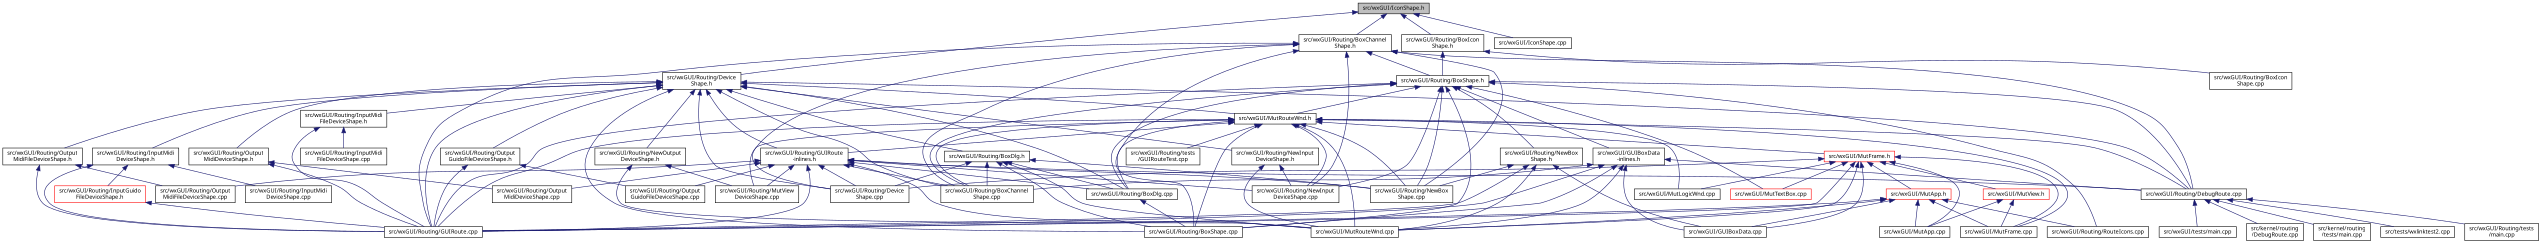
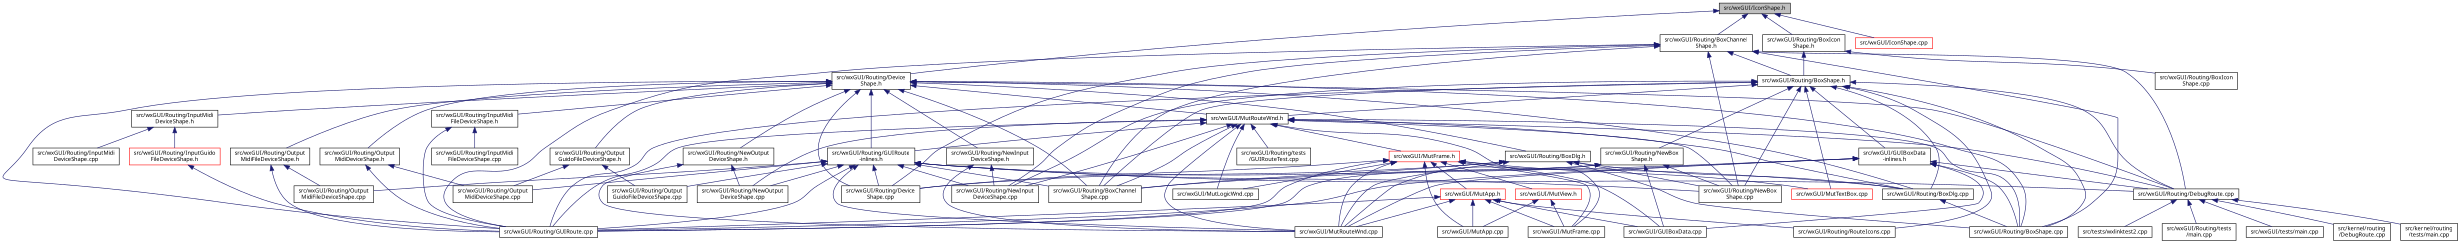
  digraph {
    node [color=black fillcolor=white fontname=Sans fontsize=10 shape=record style=filled]
    edge [color=midnightblue dir=back fontname=Sans fontsize=10 labelfontname=Sans labelfontsize=10 style=solid]
    n1 [fillcolor=grey75 fontcolor=black height=0.2 label="src/wxGUI/IconShape.h" width=0.4]
    n2 [height=0.2 label="src/wxGUI/Routing/Device\lShape.h" width=0.4]
    n3 [height=0.2 label="src/wxGUI/Routing/BoxChannel\lShape.h" width=0.4]
    n4 [height=0.2 label="src/wxGUI/Routing/BoxIcon\lShape.h" width=0.4]
-   n5 [height=0.2 label="src/wxGUI/IconShape.cpp" width=0.4]
+   n5 [color=red height=0.2 label="src/wxGUI/IconShape.cpp" width=0.4]
    n6 [height=0.2 label="src/wxGUI/MutRouteWnd.h" width=0.4]
    n7 [height=0.2 label="src/wxGUI/Routing/GUIRoute.cpp" width=0.4]
    n8 [height=0.2 label="src/wxGUI/Routing/Device\lShape.cpp" width=0.4]
    n9 [height=0.2 label="src/wxGUI/Routing/GUIRoute\l-inlines.h" width=0.4]
    n10 [height=0.2 label="src/wxGUI/Routing/BoxChannel\lShape.cpp" width=0.4]
    n11 [height=0.2 label="src/wxGUI/Routing/BoxDlg.cpp" width=0.4]
    n12 [height=0.2 label="src/wxGUI/Routing/BoxShape.cpp" width=0.4]
    n13 [height=0.2 label="src/wxGUI/Routing/DebugRoute.cpp" width=0.4]
    n14 [height=0.2 label="src/wxGUI/Routing/BoxDlg.h" width=0.4]
    n15 [height=0.2 label="src/wxGUI/Routing/NewInput\lDeviceShape.h" width=0.4]
    n16 [height=0.2 label="src/wxGUI/Routing/NewOutput\lDeviceShape.h" width=0.4]
    n17 [height=0.2 label="src/wxGUI/Routing/Output\lMidiDeviceShape.h" width=0.4]
    n18 [height=0.2 label="src/wxGUI/Routing/Output\lMidiFileDeviceShape.h" width=0.4]
    n19 [height=0.2 label="src/wxGUI/Routing/Output\lGuidoFileDeviceShape.h" width=0.4]
    n20 [height=0.2 label="src/wxGUI/Routing/InputMidi\lDeviceShape.h" width=0.4]
    n21 [height=0.2 label="src/wxGUI/Routing/InputMidi\lFileDeviceShape.h" width=0.4]
    n22 [height=0.2 label="src/wxGUI/Routing/NewBox\lShape.cpp" width=0.4]
    n23 [height=0.2 label="src/wxGUI/Routing/NewInput\lDeviceShape.cpp" width=0.4]
    n24 [height=0.2 label="src/wxGUI/Routing/BoxShape.h" width=0.4]
    n25 [height=0.2 label="src/wxGUI/Routing/BoxIcon\lShape.cpp" width=0.4]
    n26 [color=red height=0.2 label="src/wxGUI/MutFrame.h" width=0.4]
    n27 [height=0.2 label="src/wxGUI/MutFrame.cpp" width=0.4]
    n28 [height=0.2 label="src/wxGUI/MutRouteWnd.cpp" width=0.4]
    n29 [height=0.2 label="src/wxGUI/MutLogicWnd.cpp" width=0.4]
-   n30 [height=0.2 label="src/wxGUI/Routing/MutView\lDeviceShape.cpp" width=0.4]
+   n30 [height=0.2 label="src/wxGUI/Routing/NewOutput\lDeviceShape.cpp" width=0.4]
    n31 [height=0.2 label="src/wxGUI/Routing/tests\l/GUIRouteTest.cpp" width=0.4]
    n32 [height=0.2 label="src/wxGUI/Routing/Output\lGuidoFileDeviceShape.cpp" width=0.4]
    n33 [height=0.2 label="src/wxGUI/Routing/Output\lMidiDeviceShape.cpp" width=0.4]
    n34 [height=0.2 label="src/wxGUI/Routing/Output\lMidiFileDeviceShape.cpp" width=0.4]
    n35 [height=0.2 label="src/kernel/routing\l/DebugRoute.cpp" width=0.4]
    n36 [height=0.2 label="src/kernel/routing\l/tests/main.cpp" width=0.4]
    n37 [height=0.2 label="src/tests/wxlinktest2.cpp" width=0.4]
    n38 [height=0.2 label="src/wxGUI/Routing/tests\l/main.cpp" width=0.4]
    n39 [height=0.2 label="src/wxGUI/tests/main.cpp" width=0.4]
    n40 [color=red height=0.2 label="src/wxGUI/Routing/InputGuido\lFileDeviceShape.h" width=0.4]
    n41 [height=0.2 label="src/wxGUI/Routing/InputMidi\lDeviceShape.cpp" width=0.4]
    n42 [height=0.2 label="src/wxGUI/Routing/InputMidi\lFileDeviceShape.cpp" width=0.4]
    n43 [color=red height=0.2 label="src/wxGUI/MutApp.h" width=0.4]
    n44 [height=0.2 label="src/wxGUI/GUIBoxData.cpp" width=0.4]
    n45 [height=0.2 label="src/wxGUI/MutApp.cpp" width=0.4]
    n46 [color=red height=0.2 label="src/wxGUI/MutView.h" width=0.4]
    n47 [color=red height=0.2 label="src/wxGUI/MutTextBox.cpp" width=0.4]
    n48 [height=0.2 label="src/wxGUI/Routing/RouteIcons.cpp" width=0.4]
    n49 [height=0.2 label="src/wxGUI/GUIBoxData\l-inlines.h" width=0.4]
    n50 [height=0.2 label="src/wxGUI/Routing/NewBox\lShape.h" width=0.4]
    n1 -> n2
    n1 -> n3
    n1 -> n4
    n1 -> n5
    n2 -> n6
    n2 -> n7
    n2 -> n8
    n2 -> n9
    n2 -> n10
    n2 -> n11
    n2 -> n12
    n2 -> n13
    n2 -> n14
    n2 -> n15
    n2 -> n16
    n2 -> n17
    n2 -> n18
    n2 -> n19
    n2 -> n20
    n2 -> n21
    n3 -> n7
    n3 -> n8
    n3 -> n10
    n3 -> n12
    n3 -> n13
    n3 -> n22
    n3 -> n23
    n3 -> n24
    n4 -> n24
    n4 -> n25
    n6 -> n7
    n6 -> n9
    n6 -> n10
    n6 -> n11
    n6 -> n12
    n6 -> n13
    n6 -> n22
    n6 -> n23
    n6 -> n26
    n6 -> n27
    n6 -> n28
    n6 -> n29
    n6 -> n30
    n6 -> n31
    n9 -> n7
    n9 -> n8
    n9 -> n10
    n9 -> n11
    n9 -> n13
    n9 -> n22
    n9 -> n23
    n9 -> n28
    n9 -> n30
    n9 -> n32
    n9 -> n33
    n9 -> n34
    n11 -> n12
    n13 -> n35
    n13 -> n36
    n13 -> n37
    n13 -> n38
    n13 -> n39
    n14 -> n8
    n14 -> n10
    n14 -> n11
    n14 -> n12
    n14 -> n22
    n14 -> n28
    n15 -> n23
    n15 -> n28
    n16 -> n28
    n16 -> n30
    n17 -> n7
    n17 -> n33
    n18 -> n7
    n18 -> n34
-   n19 -> n7
+   n19 -> n33
    n19 -> n32
-   n20 -> n7
    n20 -> n40
    n20 -> n41
    n21 -> n7
    n21 -> n42
    n24 -> n6
    n24 -> n7
    n24 -> n10
    n24 -> n11
    n24 -> n12
    n24 -> n13
    n24 -> n22
    n24 -> n23
    n24 -> n47
    n24 -> n48
    n24 -> n49
    n24 -> n50
    n26 -> n7
    n26 -> n8
    n26 -> n27
    n26 -> n28
    n26 -> n29
    n26 -> n43
    n26 -> n44
    n26 -> n45
    n26 -> n46
    n26 -> n47
    n40 -> n7
    n43 -> n7
    n43 -> n27
    n43 -> n28
    n43 -> n44
    n43 -> n45
    n43 -> n48
    n46 -> n27
    n46 -> n45
    n49 -> n7
    n49 -> n10
    n49 -> n12
    n49 -> n13
    n49 -> n28
    n49 -> n44
    n50 -> n7
    n50 -> n22
    n50 -> n28
    n50 -> n44
  }
